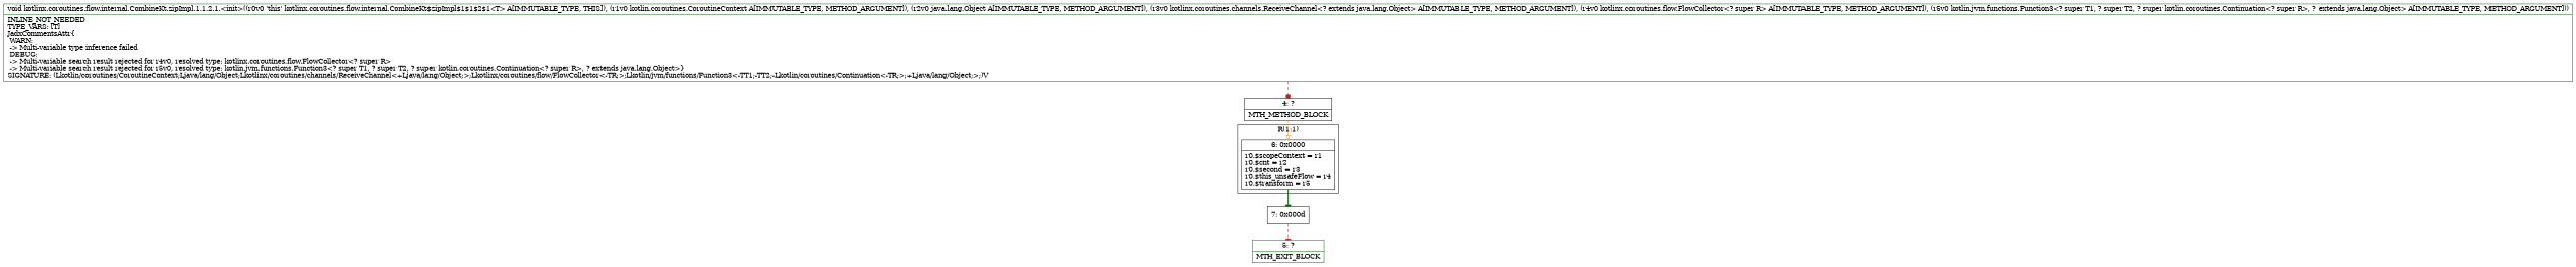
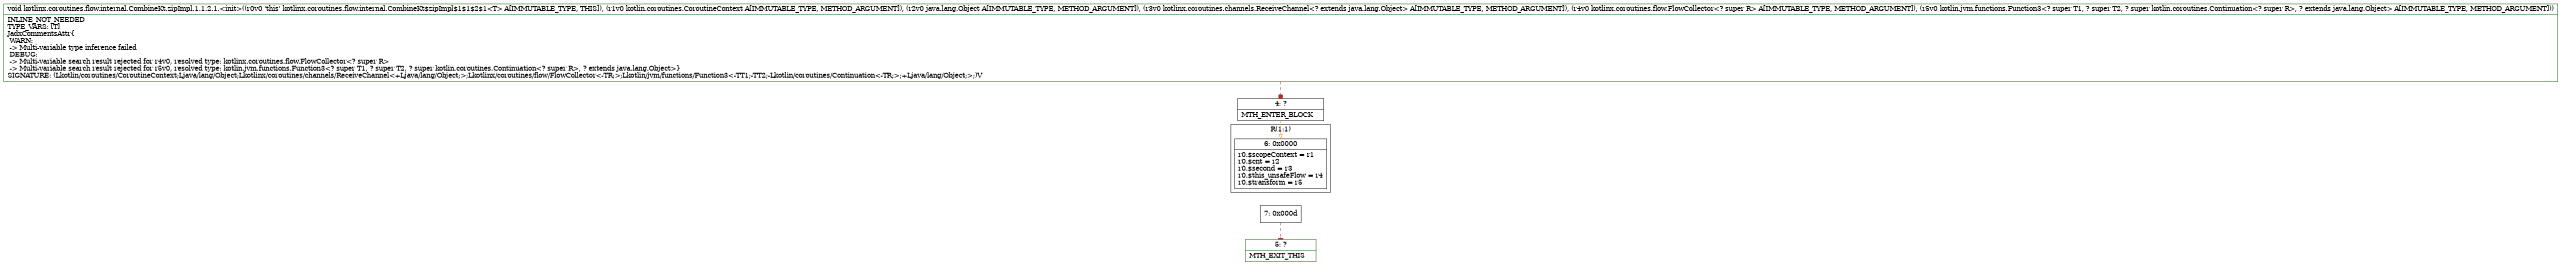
  digraph {
    node [color=black shape=record]
    edge [arrowhead=tee color=brown style=dashed]
    n1 [label="{6\:\ 0x0000|r0.$scopeContext = r1\lr0.$cnt = r2\lr0.$second = r3\lr0.$this_unsafeFlow = r4\lr0.$transform = r5\l}"]
    n2 [label="{7\:\ 0x000d}"]
-   n3 [color=darkgreen label="{5\:\ ?|MTH_EXIT_BLOCK\l}"]
-   n4 [label="{4\:\ ?|MTH_METHOD_BLOCK\l}"]
+   n3 [color=darkgreen label="{5\:\ ?|MTH_EXIT_THIS\l}"]
+   n4 [label="{4\:\ ?|MTH_ENTER_BLOCK\l}"]
    n5 [color=darkgreen label="{void kotlinx.coroutines.flow.internal.CombineKt.zipImpl.1.1.2.1.\<init\>((r0v0 'this' kotlinx.coroutines.flow.internal.CombineKt$zipImpl$1$1$2$1\<T\> A[IMMUTABLE_TYPE, THIS]), (r1v0 kotlin.coroutines.CoroutineContext A[IMMUTABLE_TYPE, METHOD_ARGUMENT]), (r2v0 java.lang.Object A[IMMUTABLE_TYPE, METHOD_ARGUMENT]), (r3v0 kotlinx.coroutines.channels.ReceiveChannel\<? extends java.lang.Object\> A[IMMUTABLE_TYPE, METHOD_ARGUMENT]), (r4v0 kotlinx.coroutines.flow.FlowCollector\<? super R\> A[IMMUTABLE_TYPE, METHOD_ARGUMENT]), (r5v0 kotlin.jvm.functions.Function3\<? super T1, ? super T2, ? super kotlin.coroutines.Continuation\<? super R\>, ? extends java.lang.Object\> A[IMMUTABLE_TYPE, METHOD_ARGUMENT]))  | INLINE_NOT_NEEDED\lTYPE_VARS: [T]\lJadxCommentsAttr\{\l WARN: \l \-\> Multi\-variable type inference failed\l DEBUG: \l \-\> Multi\-variable search result rejected for r4v0, resolved type: kotlinx.coroutines.flow.FlowCollector\<? super R\>\l \-\> Multi\-variable search result rejected for r5v0, resolved type: kotlin.jvm.functions.Function3\<? super T1, ? super T2, ? super kotlin.coroutines.Continuation\<? super R\>, ? extends java.lang.Object\>\}\lSIGNATURE: (Lkotlin\/coroutines\/CoroutineContext;Ljava\/lang\/Object;Lkotlinx\/coroutines\/channels\/ReceiveChannel\<+Ljava\/lang\/Object;\>;Lkotlinx\/coroutines\/flow\/FlowCollector\<\-TR;\>;Lkotlin\/jvm\/functions\/Function3\<\-TT1;\-TT2;\-Lkotlin\/coroutines\/Continuation\<\-TR;\>;+Ljava\/lang\/Object;\>;)V\l}"]
    subgraph cluster_1 {
      label="R(1:1)"
      n1
    }
-   n1 -> n2 [color=darkgreen style=bold]
    n2 -> n3
    n4 -> n1 [arrowhead=onormal color=darkorange]
    n5 -> n4 [arrowhead=box]
  }
